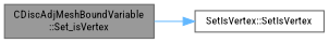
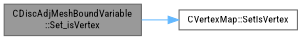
  digraph {
    rankdir=LR
    fontname="Roboto Condensed"
    node [fontname="Roboto Condensed" fontsize=10 shape=box style=filled]
    n1 [color=gray40 fillcolor=grey60 fontcolor=black height=0.2 label="CDiscAdjMeshBoundVariable\l::Set_isVertex" width=0.4]
-   n2 [color=grey40 fillcolor=white height=0.2 label="SetIsVertex::SetIsVertex" width=0.4]
+   n2 [color=grey40 fillcolor=white height=0.2 label="CVertexMap::SetIsVertex" width=0.4]
    n1 -> n2 [color=steelblue1 fontname="Roboto Condensed" fontsize=10 labelfontname=Helvetica labelfontsize=10 style=solid]
  }
